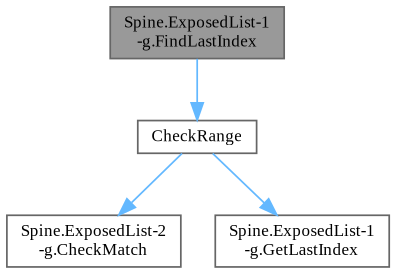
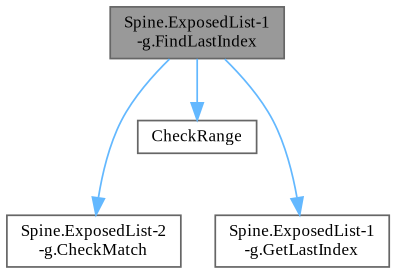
  digraph {
    fontname="Liberation Serif"
    rankdir=TB
    node [color=grey40 fillcolor=white fontname="Liberation Serif" fontsize=10 shape=box style=filled]
    edge [color=steelblue1 fontname="Liberation Serif" fontsize=10 labelfontname=Helvetica labelfontsize=10 style=solid]
    n1 [color=gray40 fillcolor=grey60 fontcolor=black height=0.2 label="Spine.ExposedList-1\l-g.FindLastIndex" width=0.4]
    n2 [height=0.2 label="Spine.ExposedList-2\l-g.CheckMatch" width=0.4]
    n3 [height=0.2 label=CheckRange width=0.4]
    n4 [height=0.2 label="Spine.ExposedList-1\l-g.GetLastIndex" width=0.4]
-   n3 -> n2
+   n1 -> n2
    n1 -> n3
-   n3 -> n4
+   n1 -> n4
  }
